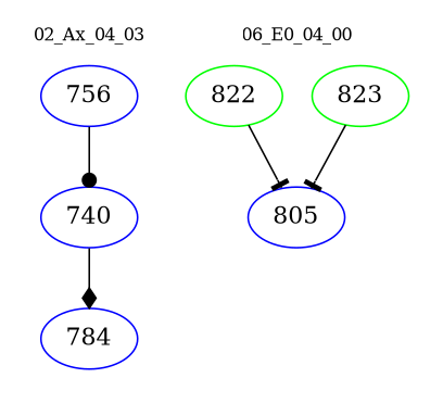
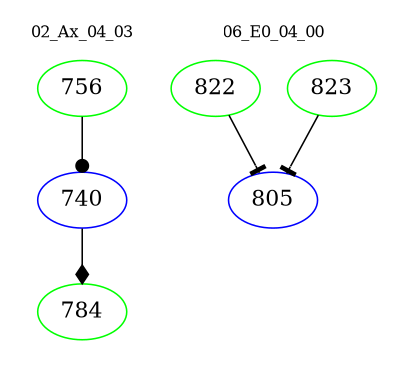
  digraph {
    node [color=green]
    edge [arrowhead=tee color=black]
-   n1 [color=blue label=756]
+   n1 [label=756]
    n2 [color=blue label=740]
-   n3 [color=blue label=784]
+   n3 [label=784]
    n4 [label=823]
    n5 [color=blue label=805]
    n6 [label=822]
    subgraph cluster_1 {
      color=white
      fontsize=10
      label="02_Ax_04_03"
      n1
      n2
      n3
    }
    subgraph cluster_2 {
      color=white
      fontsize=10
      label="06_E0_04_00"
      n4
      n5
      n6
    }
    n1 -> n2 [arrowhead=dot]
    n2 -> n3 [arrowhead=diamond]
    n4 -> n5
    n6 -> n5
  }
